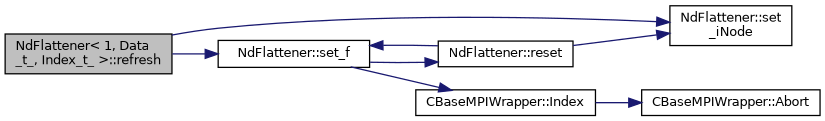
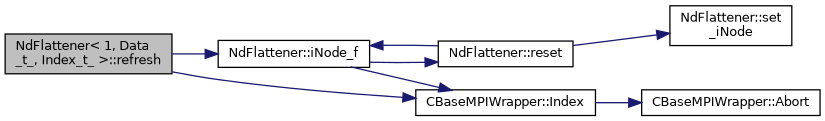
  digraph {
    rankdir=LR
    node [color=black fillcolor=white fontname=Helvetica fontsize=10 shape=record style=filled]
    edge [color=midnightblue fontname=Helvetica fontsize=10 labelfontname=Helvetica labelfontsize=10 style=solid]
    n1 [fillcolor=grey75 fontcolor=black height=0.2 label="NdFlattener\< 1, Data\l_t_, Index_t_ \>::refresh" width=0.4]
    n2 [height=0.2 label="NdFlattener::set\l_iNode" width=0.4]
-   n3 [height=0.2 label="NdFlattener::set_f" width=0.4]
+   n3 [height=0.2 label="NdFlattener::iNode_f" width=0.4]
    n4 [height=0.2 label="CBaseMPIWrapper::Index" width=0.4]
    n5 [height=0.2 label="NdFlattener::reset" width=0.4]
    n6 [height=0.2 label="CBaseMPIWrapper::Abort" width=0.4]
-   n1 -> n2
+   n1 -> n4
    n1 -> n3
    n3 -> n4
    n3 -> n5
    n4 -> n6
    n5 -> n2
    n5 -> n3
  }
